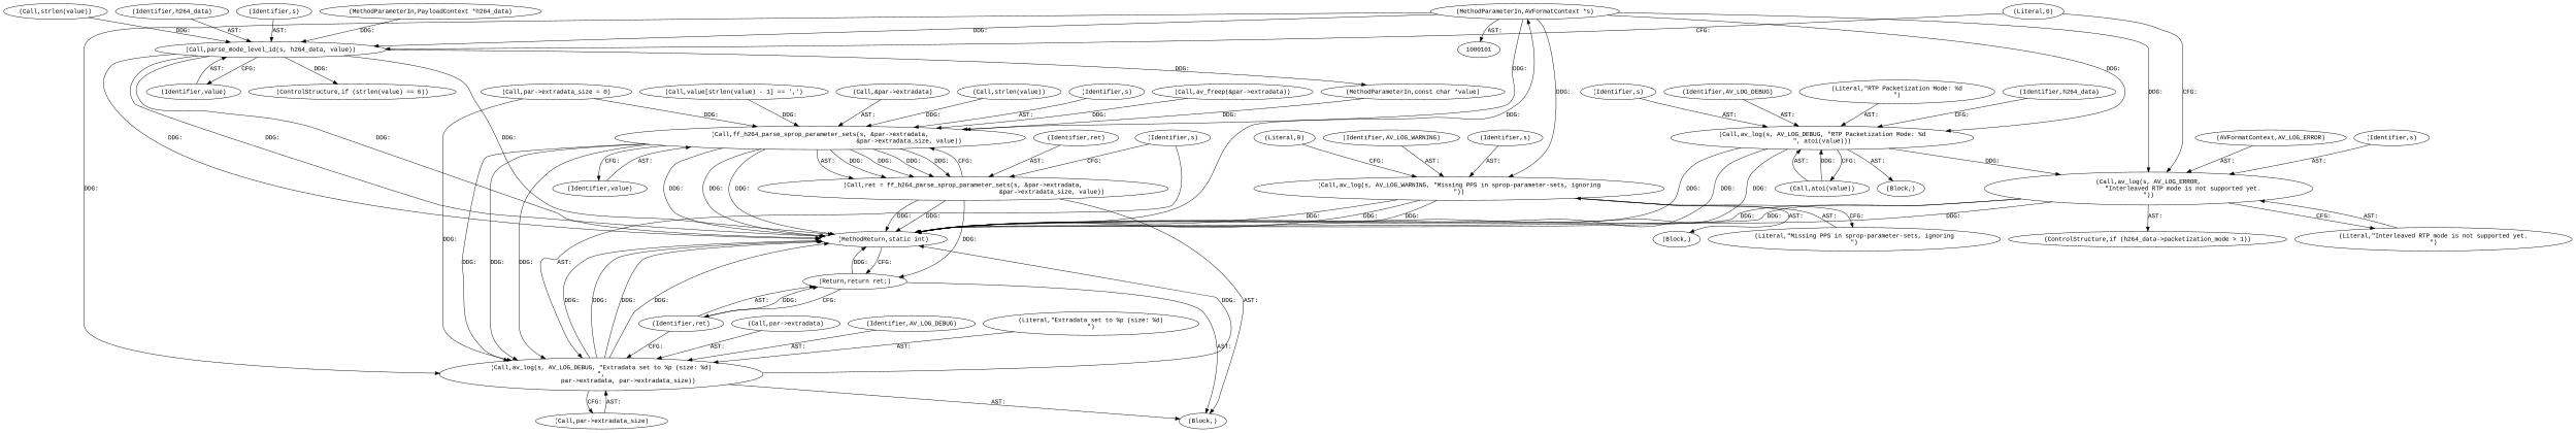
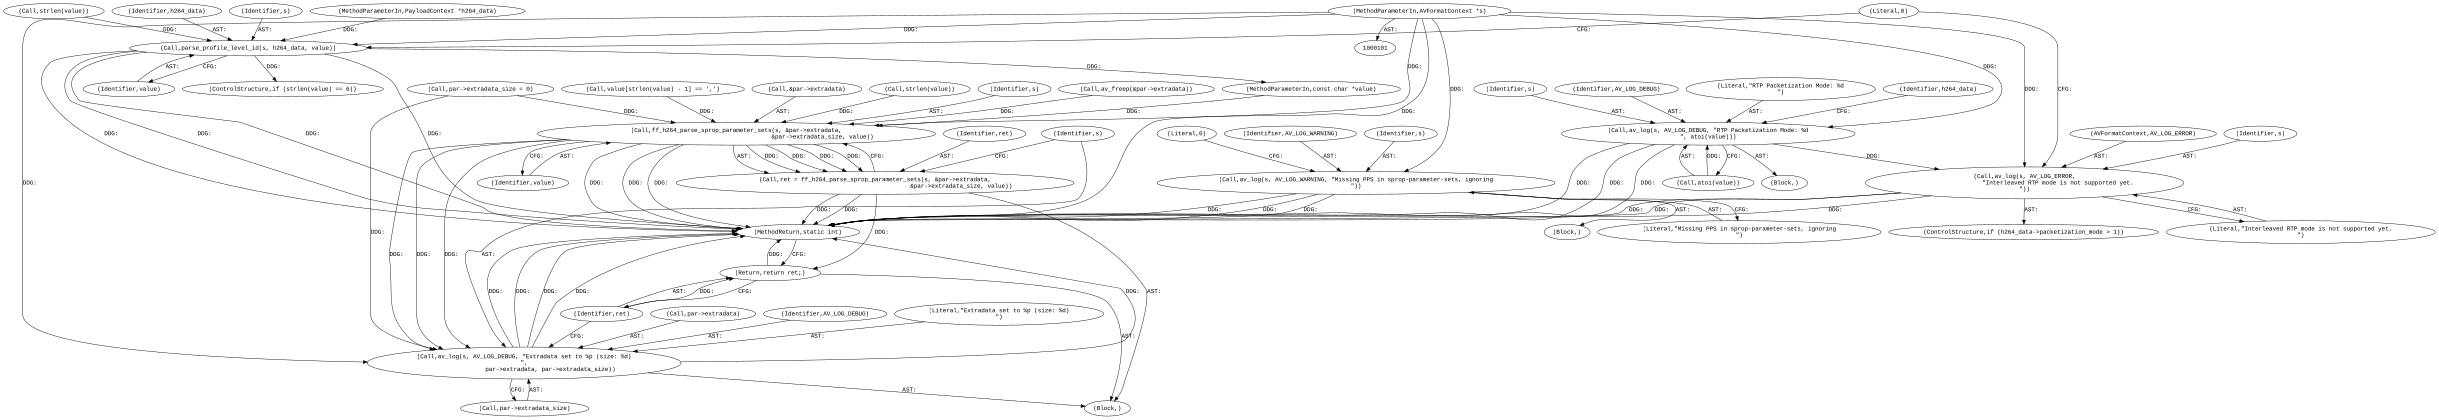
  digraph {
    fontname="Liberation Mono"
    node [fontname="Liberation Mono"]
    edge [fontname="Liberation Mono"]
    n1 [label="(MethodParameterIn,AVFormatContext *s)"]
    n2 [label="(Call,av_log(s, AV_LOG_DEBUG, \"RTP Packetization Mode: %d\n\", atoi(value)))"]
    n3 [label="(Call,av_log(s, AV_LOG_ERROR,\n                   \"Interleaved RTP mode is not supported yet.\n\"))"]
-   n4 [label="(Call,parse_mode_level_id(s, h264_data, value))"]
+   n4 [label="(Call,parse_profile_level_id(s, h264_data, value))"]
    n5 [label="(Call,av_log(s, AV_LOG_WARNING, \"Missing PPS in sprop-parameter-sets, ignoring\n\"))"]
    n6 [label="(Call,ff_h264_parse_sprop_parameter_sets(s, &par->extradata,\n                                                 &par->extradata_size, value))"]
    n7 [label="(Call,av_log(s, AV_LOG_DEBUG, \"Extradata set to %p (size: %d)\n\",\n               par->extradata, par->extradata_size))"]
    n8 [label="(MethodReturn,static int)"]
    1000101
    n10 [label="(Call,atoi(value))"]
    n11 [label="(Block,)"]
    n12 [label="(ControlStructure,if (h264_data->packetization_mode > 1))"]
    n13 [label="(Literal,\"Interleaved RTP mode is not supported yet.\n\")"]
    n14 [label="(Identifier,value)"]
    n15 [label="(ControlStructure,if (strlen(value) == 6))"]
    n16 [label="(MethodParameterIn,const char *value)"]
    n17 [label="(Block,)"]
    n18 [label="(Literal,\"Missing PPS in sprop-parameter-sets, ignoring\n\")"]
    n19 [label="(Call,ret = ff_h264_parse_sprop_parameter_sets(s, &par->extradata,\n                                                 &par->extradata_size, value))"]
    n20 [label="(Identifier,value)"]
    n21 [label="(Block,)"]
    n22 [label="(Call,par->extradata_size)"]
    n23 [label="(Return,return ret;)"]
    n24 [label="(Identifier,ret)"]
    n25 [label="(Identifier,s)"]
    n26 [label="(Literal,0)"]
    n27 [label="(MethodParameterIn,PayloadContext *h264_data)"]
    n28 [label="(Call,strlen(value))"]
    n29 [label="(Identifier,s)"]
    n30 [label="(Call,par->extradata_size = 0)"]
    n31 [label="(Call,value[strlen(value) - 1] == ',')"]
    n32 [label="(Identifier,AV_LOG_WARNING)"]
    n33 [label="(Call,&par->extradata)"]
    n34 [label="(AVFormatContext,AV_LOG_ERROR)"]
    n35 [label="(Identifier,AV_LOG_DEBUG)"]
    n36 [label="(Identifier,ret)"]
    n37 [label="(Call,strlen(value))"]
    n38 [label="(Identifier,h264_data)"]
    n39 [label="(Identifier,s)"]
    n40 [label="(Call,par->extradata)"]
    n41 [label="(Identifier,AV_LOG_DEBUG)"]
    n42 [label="(Identifier,s)"]
    n43 [label="(Literal,\"Extradata set to %p (size: %d)\n\")"]
    n44 [label="(Identifier,s)"]
    n45 [label="(Identifier,s)"]
    n46 [label="(Literal,\"RTP Packetization Mode: %d\n\")"]
    n47 [label="(Literal,0)"]
    n48 [label="(Identifier,h264_data)"]
    n49 [label="(Call,av_freep(&par->extradata))"]
    n1 -> n2 [label="DDG: "]
    n1 -> n3 [label="DDG: "]
    n1 -> n4 [label="DDG: "]
    n1 -> n5 [label="DDG: "]
    n1 -> n6 [label="DDG: "]
    n1 -> n7 [label="DDG: "]
-   n8 -> n1 [label="DDG: "]
+   n1 -> n8 [label="DDG: "]
    n1 -> 1000101 [label="AST: "]
    n2 -> n3 [label="DDG: "]
    n2 -> n8 [label="DDG: "]
    n2 -> n8 [label="DDG: "]
    n2 -> n8 [label="DDG: "]
    n2 -> n10 [label="CFG: "]
    n2 -> n11 [label="AST: "]
    n3 -> n8 [label="DDG: "]
    n3 -> n8 [label="DDG: "]
    n3 -> n8 [label="DDG: "]
    n3 -> n12 [label="AST: "]
    n3 -> n13 [label="CFG: "]
    n4 -> n8 [label="DDG: "]
    n4 -> n8 [label="DDG: "]
    n4 -> n8 [label="DDG: "]
    n4 -> n8 [label="DDG: "]
    n4 -> n14 [label="CFG: "]
    n4 -> n15 [label="DDG: "]
    n4 -> n16 [label="DDG: "]
    n5 -> n8 [label="DDG: "]
    n5 -> n8 [label="DDG: "]
    n5 -> n8 [label="DDG: "]
    n5 -> n17 [label="AST: "]
    n5 -> n18 [label="CFG: "]
    n6 -> n7 [label="DDG: "]
    n6 -> n7 [label="DDG: "]
    n6 -> n7 [label="DDG: "]
    n6 -> n8 [label="DDG: "]
    n6 -> n8 [label="DDG: "]
    n6 -> n8 [label="DDG: "]
    n6 -> n19 [label="AST: "]
    n6 -> n19 [label="DDG: "]
    n6 -> n19 [label="DDG: "]
    n6 -> n19 [label="DDG: "]
    n6 -> n19 [label="DDG: "]
    n6 -> n20 [label="CFG: "]
    n7 -> n8 [label="DDG: "]
    n7 -> n8 [label="DDG: "]
    n7 -> n8 [label="DDG: "]
    n7 -> n8 [label="DDG: "]
    n7 -> n8 [label="DDG: "]
    n7 -> n21 [label="AST: "]
    n7 -> n22 [label="CFG: "]
    n8 -> n23 [label="CFG: "]
    n10 -> n2 [label="AST: "]
    n10 -> n2 [label="DDG: "]
    n13 -> n3 [label="AST: "]
    n14 -> n4 [label="AST: "]
    n16 -> n6 [label="DDG: "]
    n18 -> n5 [label="AST: "]
    n19 -> n6 [label="CFG: "]
    n19 -> n8 [label="DDG: "]
    n19 -> n8 [label="DDG: "]
    n19 -> n21 [label="AST: "]
    n19 -> n23 [label="DDG: "]
    n20 -> n6 [label="AST: "]
    n22 -> n7 [label="AST: "]
    n23 -> n8 [label="DDG: "]
    n23 -> n21 [label="AST: "]
    n23 -> n24 [label="CFG: "]
    n24 -> n7 [label="CFG: "]
    n24 -> n23 [label="AST: "]
    n24 -> n23 [label="DDG: "]
    n25 -> n2 [label="AST: "]
    n26 -> n3 [label="CFG: "]
    n26 -> n4 [label="CFG: "]
    n27 -> n4 [label="DDG: "]
    n28 -> n4 [label="DDG: "]
    n29 -> n7 [label="AST: "]
    n29 -> n19 [label="CFG: "]
    n30 -> n6 [label="DDG: "]
    n30 -> n7 [label="DDG: "]
    n31 -> n6 [label="DDG: "]
    n32 -> n5 [label="AST: "]
    n33 -> n6 [label="AST: "]
    n34 -> n3 [label="AST: "]
    n35 -> n2 [label="AST: "]
    n36 -> n19 [label="AST: "]
    n37 -> n6 [label="DDG: "]
    n38 -> n4 [label="AST: "]
    n39 -> n6 [label="AST: "]
    n40 -> n7 [label="AST: "]
    n41 -> n7 [label="AST: "]
    n42 -> n3 [label="AST: "]
    n43 -> n7 [label="AST: "]
    n44 -> n4 [label="AST: "]
    n45 -> n5 [label="AST: "]
    n46 -> n2 [label="AST: "]
    n47 -> n5 [label="CFG: "]
    n48 -> n2 [label="CFG: "]
    n49 -> n6 [label="DDG: "]
  }
